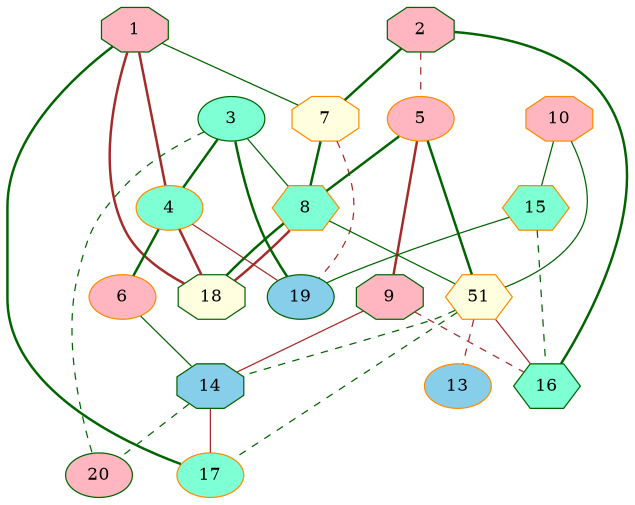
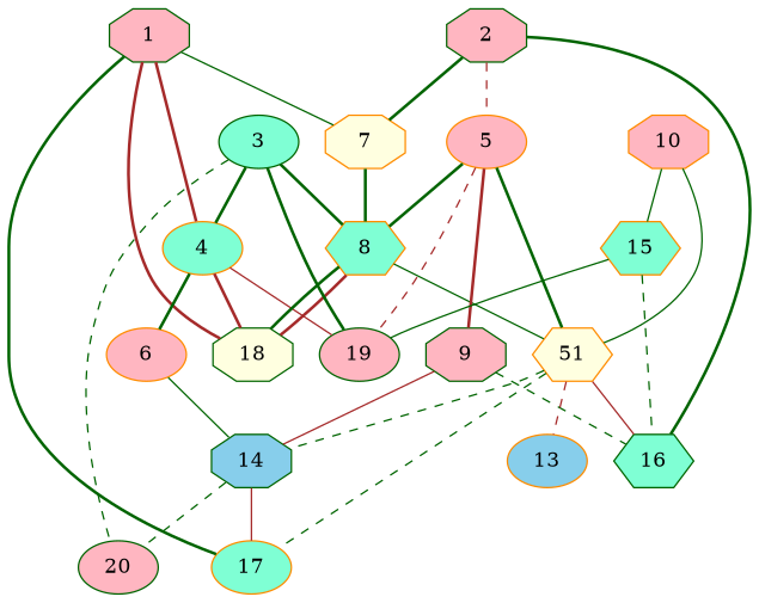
  graph {
    node [color=darkorange fillcolor=lightpink shape=ellipse style=filled]
    edge [color=darkgreen style=bold]
    1 [color=darkgreen shape=octagon super="+12"]
    4 [fillcolor=aquamarine]
    7 [fillcolor=lightyellow shape=octagon]
    17 [fillcolor=aquamarine]
    18 [color=darkgreen fillcolor=lightyellow shape=octagon]
-   19 [color=darkgreen fillcolor=skyblue]
+   19 [color=darkgreen]
    6
    8 [fillcolor=aquamarine shape=hexagon]
    2 [color=darkgreen shape=octagon]
    5
    16 [color=darkgreen fillcolor=aquamarine shape=hexagon]
    9 [color=darkgreen shape=octagon]
    n13 [fillcolor=lightyellow label=51 shape=hexagon super="+12"]
    3 [color=darkgreen fillcolor=aquamarine]
    20 [color=darkgreen]
    14 [color=darkgreen fillcolor=skyblue shape=octagon]
    13 [fillcolor=skyblue]
    10 [shape=octagon]
    15 [fillcolor=aquamarine shape=hexagon]
    1 -- 4 [color=brown]
    1 -- 7 [style=solid]
    1 -- 17
    1 -- 18 [color=brown]
    4 -- 18 [color=brown]
    4 -- 19 [color=brown style=solid]
    4 -- 6
-   7 -- 19 [color=brown style=dashed]
+   5 -- 19 [color=brown style=dashed]
    7 -- 8
    6 -- 14 [style=solid]
    8 -- 18
    8 -- 18 [color=brown]
    8 -- n13 [style=solid]
    2 -- 7
    2 -- 5 [color=brown style=dashed]
    2 -- 16
    5 -- 8
    5 -- 9 [color=brown]
    5 -- n13
-   9 -- 16 [color=brown style=dashed]
+   9 -- 16 [style=dashed]
    9 -- 14 [color=brown style=solid]
    n13 -- 17 [style=dashed]
    n13 -- 16 [color=brown style=solid]
    n13 -- 14 [style=dashed]
    n13 -- 13 [color=brown style=dashed]
    3 -- 4
    3 -- 19
-   3 -- 8 [style=solid]
+   3 -- 8
    3 -- 20 [style=dashed]
    14 -- 17 [color=brown style=solid]
    14 -- 20 [style=dashed]
    10 -- n13 [style=solid]
    10 -- 15 [style=solid]
    15 -- 19 [style=solid]
    15 -- 16 [style=dashed]
  }
